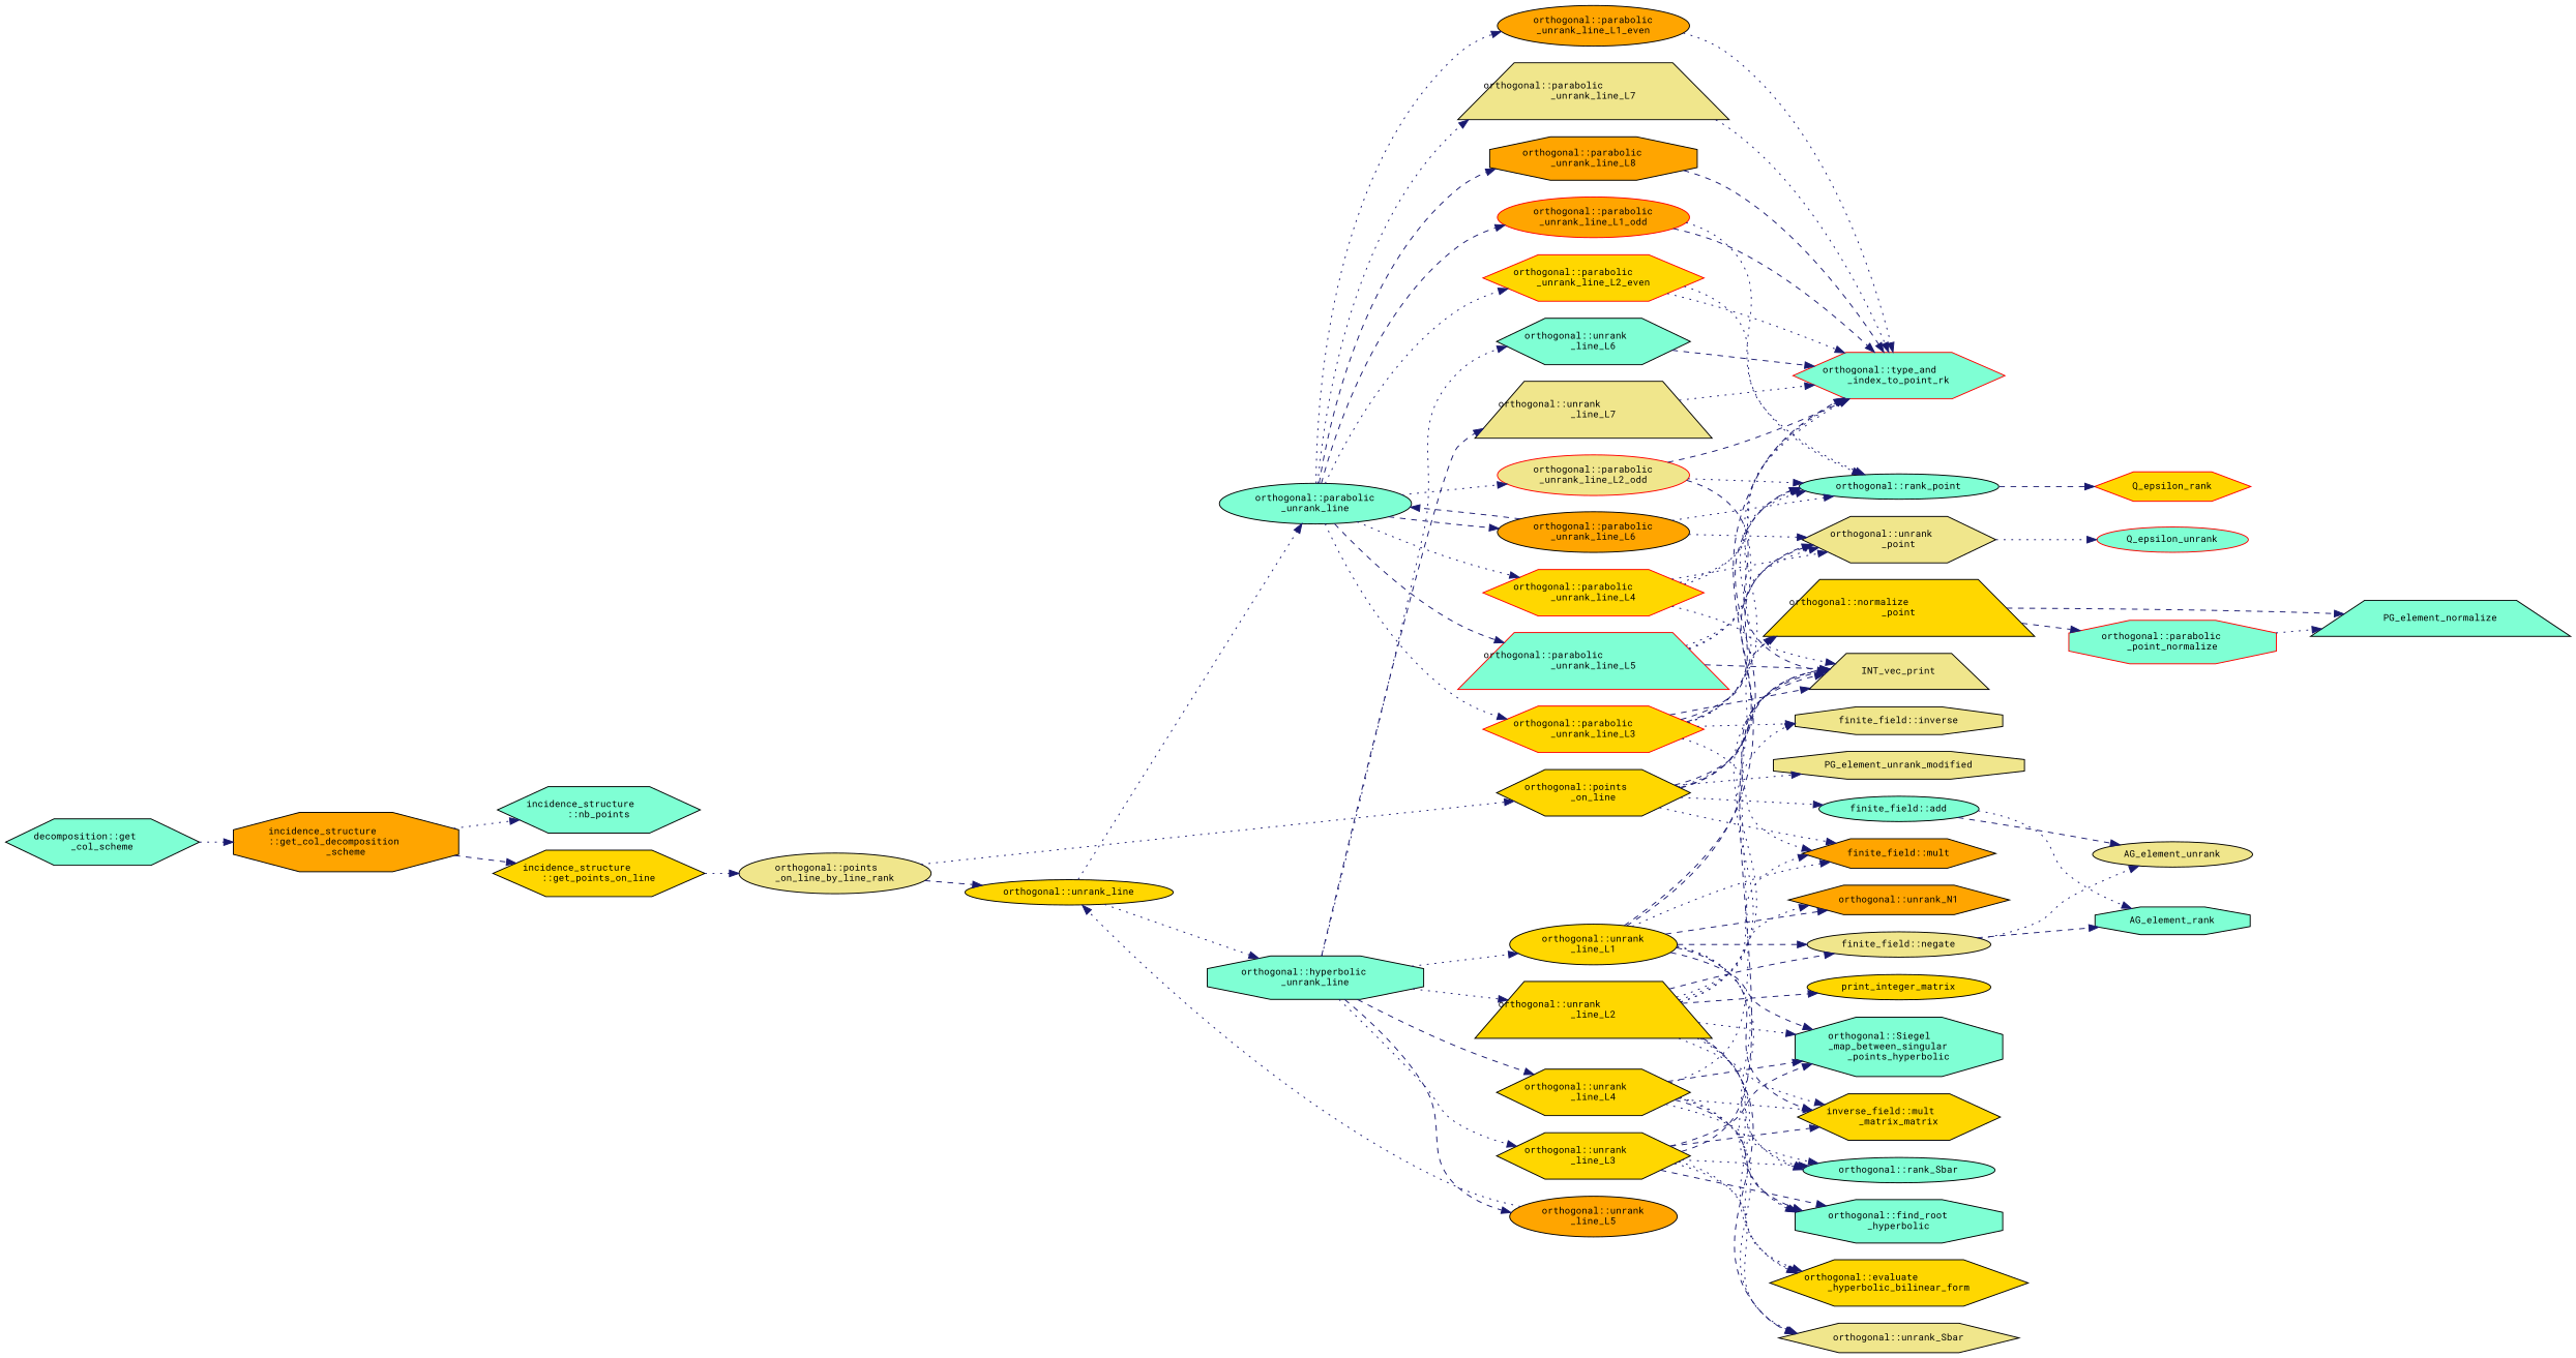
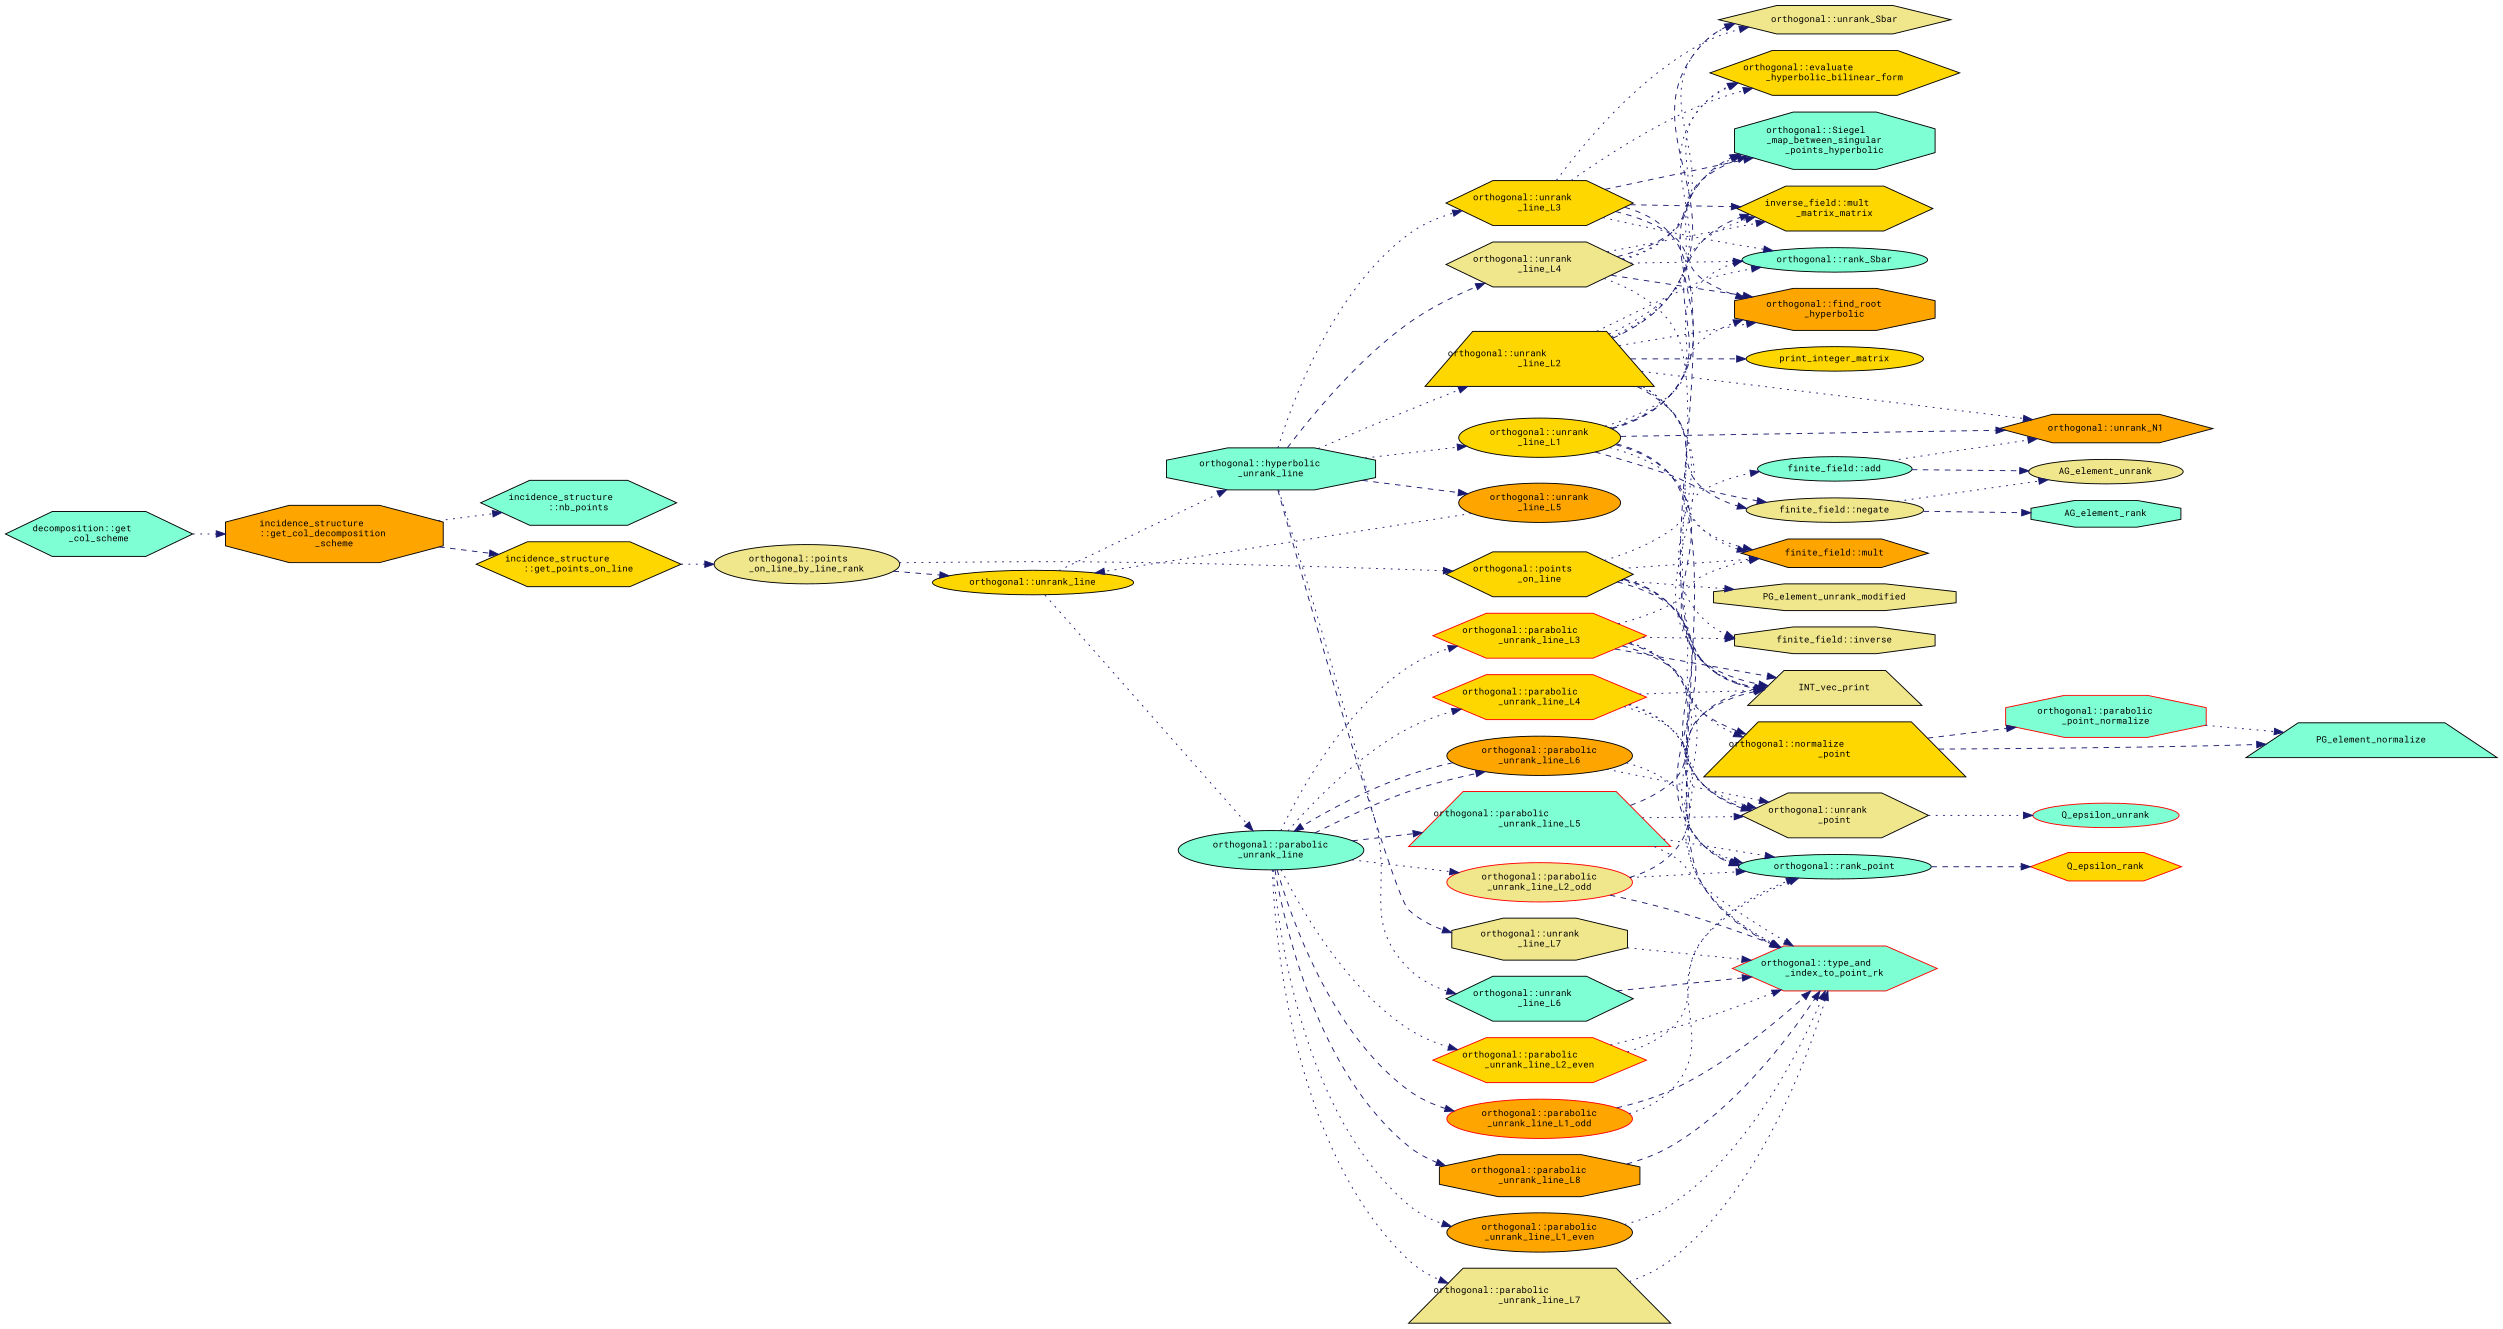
  digraph {
    fontname="Roboto Mono"
    rankdir=LR
    node [color=black fillcolor=aquamarine fontname="Roboto Mono" fontsize=10 shape=hexagon style=filled]
    edge [color=midnightblue fontname="Roboto Mono" fontsize=10 labelfontname=Helvetica labelfontsize=10 style=dotted]
    n1 [fontcolor=black height=0.2 label="decomposition::get\l_col_scheme" width=0.4]
    n2 [fillcolor=orange height=0.2 label="incidence_structure\l::get_col_decomposition\l_scheme" shape=octagon width=0.4]
    n3 [height=0.2 label="incidence_structure\l::nb_points" width=0.4]
    n4 [fillcolor=gold height=0.2 label="incidence_structure\l::get_points_on_line" width=0.4]
    n5 [fillcolor=khaki height=0.2 label="orthogonal::points\l_on_line_by_line_rank" shape=ellipse width=0.4]
    n6 [fillcolor=gold height=0.2 label="orthogonal::unrank_line" shape=ellipse width=0.4]
    n7 [fillcolor=gold height=0.2 label="orthogonal::points\l_on_line" width=0.4]
    n8 [height=0.2 label="orthogonal::hyperbolic\l_unrank_line" shape=octagon width=0.4]
    n9 [height=0.2 label="orthogonal::parabolic\l_unrank_line" shape=ellipse width=0.4]
    n10 [fillcolor=khaki height=0.2 label=INT_vec_print shape=trapezium width=0.4]
    n11 [fillcolor=orange height=0.2 label="finite_field::mult" width=0.4]
    n12 [height=0.2 label="orthogonal::rank_point" shape=ellipse width=0.4]
    n13 [fillcolor=khaki height=0.2 label="orthogonal::unrank\l_point" width=0.4]
    n14 [fillcolor=gold height=0.2 label="orthogonal::normalize\l_point" shape=trapezium width=0.4]
    n15 [fillcolor=khaki height=0.2 label=PG_element_unrank_modified shape=octagon width=0.4]
    n16 [height=0.2 label="finite_field::add" shape=ellipse width=0.4]
    n17 [fillcolor=gold height=0.2 label="orthogonal::unrank\l_line_L1" shape=ellipse width=0.4]
    n18 [fillcolor=gold height=0.2 label="orthogonal::unrank\l_line_L2" shape=trapezium width=0.4]
    n19 [fillcolor=gold height=0.2 label="orthogonal::unrank\l_line_L3" width=0.4]
-   n20 [fillcolor=gold height=0.2 label="orthogonal::unrank\l_line_L4" width=0.4]
+   n20 [fillcolor=khaki height=0.2 label="orthogonal::unrank\l_line_L4" width=0.4]
    n21 [fillcolor=orange height=0.2 label="orthogonal::unrank\l_line_L5" shape=ellipse width=0.4]
    n22 [height=0.2 label="orthogonal::unrank\l_line_L6" width=0.4]
-   n23 [fillcolor=khaki height=0.2 label="orthogonal::unrank\l_line_L7" shape=trapezium width=0.4]
+   n23 [fillcolor=khaki height=0.2 label="orthogonal::unrank\l_line_L7" shape=octagon width=0.4]
    n24 [fillcolor=orange height=0.2 label="orthogonal::parabolic\l_unrank_line_L1_even" shape=ellipse width=0.4]
    n25 [color=red fillcolor=orange height=0.2 label="orthogonal::parabolic\l_unrank_line_L1_odd" shape=ellipse width=0.4]
    n26 [color=red fillcolor=gold height=0.2 label="orthogonal::parabolic\l_unrank_line_L2_even" width=0.4]
    n27 [color=red fillcolor=khaki height=0.2 label="orthogonal::parabolic\l_unrank_line_L2_odd" shape=ellipse width=0.4]
    n28 [color=red fillcolor=gold height=0.2 label="orthogonal::parabolic\l_unrank_line_L3" width=0.4]
    n29 [color=red fillcolor=gold height=0.2 label="orthogonal::parabolic\l_unrank_line_L4" width=0.4]
    n30 [color=red height=0.2 label="orthogonal::parabolic\l_unrank_line_L5" shape=trapezium width=0.4]
    n31 [fillcolor=orange height=0.2 label="orthogonal::parabolic\l_unrank_line_L6" shape=ellipse width=0.4]
    n32 [fillcolor=khaki height=0.2 label="orthogonal::parabolic\l_unrank_line_L7" shape=trapezium width=0.4]
    n33 [fillcolor=orange height=0.2 label="orthogonal::parabolic\l_unrank_line_L8" shape=octagon width=0.4]
    n34 [color=red height=0.2 label="orthogonal::type_and\l_index_to_point_rk" width=0.4]
    n35 [fillcolor=orange height=0.2 label="orthogonal::unrank_N1" width=0.4]
-   n36 [height=0.2 label="orthogonal::find_root\l_hyperbolic" shape=octagon width=0.4]
+   n36 [fillcolor=orange height=0.2 label="orthogonal::find_root\l_hyperbolic" shape=octagon width=0.4]
    n37 [height=0.2 label="orthogonal::Siegel\l_map_between_singular\l_points_hyperbolic" shape=octagon width=0.4]
    n38 [fillcolor=gold height=0.2 label="inverse_field::mult\l_matrix_matrix" width=0.4]
    n39 [fillcolor=khaki height=0.2 label="finite_field::negate" shape=ellipse width=0.4]
    n40 [height=0.2 label="orthogonal::rank_Sbar" shape=ellipse width=0.4]
    n41 [fillcolor=khaki height=0.2 label="orthogonal::unrank_Sbar" width=0.4]
    n42 [fillcolor=gold height=0.2 label=print_integer_matrix shape=ellipse width=0.4]
    n43 [fillcolor=gold height=0.2 label="orthogonal::evaluate\l_hyperbolic_bilinear_form" width=0.4]
    n44 [fillcolor=khaki height=0.2 label="finite_field::inverse" shape=octagon width=0.4]
    n45 [fillcolor=khaki height=0.2 label=AG_element_unrank shape=ellipse width=0.4]
    n46 [height=0.2 label=AG_element_rank shape=octagon width=0.4]
    n47 [color=red fillcolor=gold height=0.2 label=Q_epsilon_rank width=0.4]
    n48 [color=red height=0.2 label=Q_epsilon_unrank shape=ellipse width=0.4]
    n49 [height=0.2 label=PG_element_normalize shape=trapezium width=0.4]
    n50 [color=red height=0.2 label="orthogonal::parabolic\l_point_normalize" shape=octagon width=0.4]
    n1 -> n2
    n2 -> n3
    n2 -> n4 [style=dashed]
    n4 -> n5
    n5 -> n6 [style=dashed]
    n5 -> n7
    n6 -> n8
    n6 -> n9
    n7 -> n10 [style=dashed]
    n7 -> n11
    n7 -> n12 [style=dashed]
    n7 -> n13 [style=dashed]
    n7 -> n14
    n7 -> n15
    n7 -> n16
    n8 -> n17
    n8 -> n18
    n8 -> n19
    n8 -> n20 [style=dashed]
    n8 -> n21 [style=dashed]
    n8 -> n22
    n8 -> n23 [style=dashed]
    n9 -> n24
    n9 -> n25 [style=dashed]
    n9 -> n26
    n9 -> n27
    n9 -> n28
    n9 -> n29
    n9 -> n30 [style=dashed]
    n9 -> n31 [style=dashed]
    n9 -> n32
    n9 -> n33 [style=dashed]
    n12 -> n47 [style=dashed]
    n13 -> n48
    n14 -> n49 [style=dashed]
    n14 -> n50 [style=dashed]
    n16 -> n45 [style=dashed]
-   n16 -> n46
+   n16 -> n35
    n17 -> n10 [style=dashed]
    n17 -> n11
    n17 -> n34 [style=dashed]
    n17 -> n35 [style=dashed]
    n17 -> n36
    n17 -> n37 [style=dashed]
    n17 -> n38 [style=dashed]
    n17 -> n39 [style=dashed]
    n17 -> n40
    n18 -> n10
    n18 -> n11
    n18 -> n35
    n18 -> n36
    n18 -> n37
    n18 -> n38
    n18 -> n39 [style=dashed]
    n18 -> n40
    n18 -> n41 [style=dashed]
    n18 -> n42 [style=dashed]
    n18 -> n43
    n18 -> n44
    n19 -> n10 [style=dashed]
    n19 -> n36 [style=dashed]
    n19 -> n37 [style=dashed]
    n19 -> n38 [style=dashed]
    n19 -> n40
    n19 -> n41
    n19 -> n43
    n20 -> n10
    n20 -> n36 [style=dashed]
    n20 -> n37 [style=dashed]
    n20 -> n38
    n20 -> n40
    n20 -> n41
    n20 -> n43
    n21 -> n6
    n22 -> n34 [style=dashed]
    n23 -> n34
    n24 -> n34
    n25 -> n12
    n25 -> n34 [style=dashed]
    n26 -> n12
    n26 -> n34
    n27 -> n10 [style=dashed]
    n27 -> n12
    n27 -> n34 [style=dashed]
    n28 -> n10 [style=dashed]
    n28 -> n11
    n28 -> n12
    n28 -> n13 [style=dashed]
    n28 -> n14 [style=dashed]
    n28 -> n34
    n28 -> n44
    n29 -> n10
    n29 -> n12
    n29 -> n13
    n29 -> n34
    n30 -> n10 [style=dashed]
    n30 -> n12
    n30 -> n13
    n30 -> n34
    n31 -> n9 [style=dashed]
    n31 -> n12
    n31 -> n13
    n32 -> n34
    n33 -> n34 [style=dashed]
    n39 -> n45
    n39 -> n46 [style=dashed]
    n50 -> n49
  }
